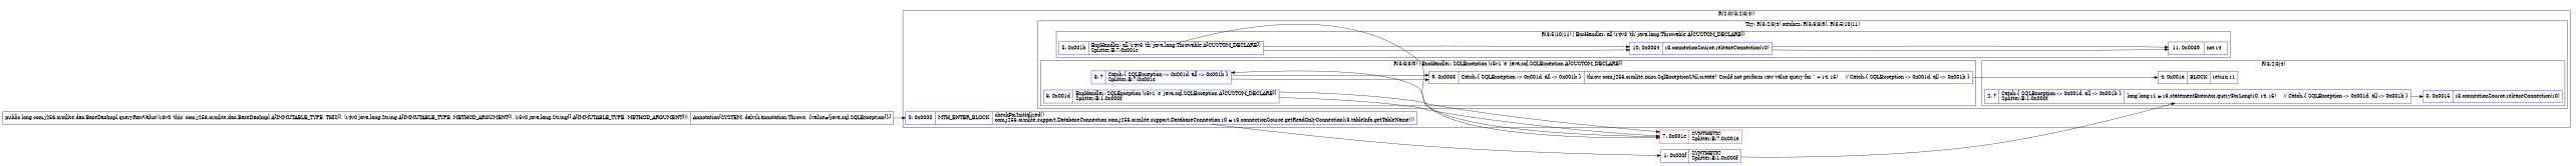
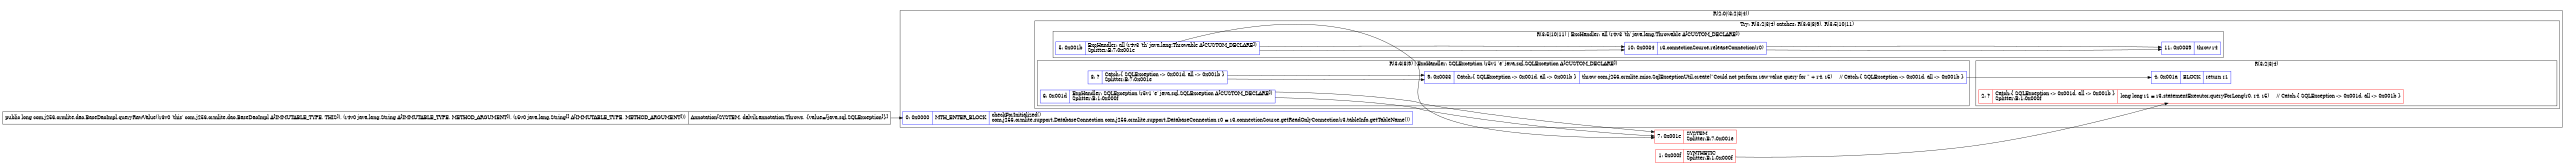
  digraph {
    rankdir=LR
    node [color=blue shape=record]
-   n1 [label="{2\:\ ?|Catch:\{ SQLException \-\> 0x001d, all \-\> 0x001b \}\lSplitter:B:1:0x000f\l|long long r1 = r3.statementExecutor.queryForLong(r0, r4, r5)     \/\/ Catch:\{ SQLException \-\> 0x001d, all \-\> 0x001b \}\l}"]
-   n2 [label="{3\:\ 0x0015|r3.connectionSource.releaseConnection(r0)\l}"]
+   n1 [color=red label="{2\:\ ?|Catch:\{ SQLException \-\> 0x001d, all \-\> 0x001b \}\lSplitter:B:1:0x000f\l|long long r1 = r3.statementExecutor.queryForLong(r0, r4, r5)     \/\/ Catch:\{ SQLException \-\> 0x001d, all \-\> 0x001b \}\l}"]
    n3 [label="{4\:\ 0x001a|BLOCK\l|return r1\l}"]
    n4 [label="{6\:\ 0x001d|ExcHandler: SQLException (r5v1 'e' java.sql.SQLException A[CUSTOM_DECLARE])\lSplitter:B:1:0x000f\l}"]
    n5 [label="{8\:\ ?|Catch:\{ SQLException \-\> 0x001d, all \-\> 0x001b \}\lSplitter:B:7:0x001e\l}"]
    n6 [label="{9\:\ 0x0033|Catch:\{ SQLException \-\> 0x001d, all \-\> 0x001b \}\l|throw com.j256.ormlite.misc.SqlExceptionUtil.create(\"Could not perform raw value query for \" + r4, r5)     \/\/ Catch:\{ SQLException \-\> 0x001d, all \-\> 0x001b \}\l}"]
    n7 [label="{5\:\ 0x001b|ExcHandler: all (r4v3 'th' java.lang.Throwable A[CUSTOM_DECLARE])\lSplitter:B:7:0x001e\l}"]
    n8 [label="{10\:\ 0x0034|r3.connectionSource.releaseConnection(r0)\l}"]
-   n9 [label="{11\:\ 0x0039|not r4\l}"]
+   n9 [label="{11\:\ 0x0039|throw r4\l}"]
    n10 [label="{0\:\ 0x0000|MTH_ENTER_BLOCK\l|checkForInitialized()\lcom.j256.ormlite.support.DatabaseConnection com.j256.ormlite.support.DatabaseConnection r0 = r3.connectionSource.getReadOnlyConnection(r3.tableInfo.getTableName())\l}"]
-   n11 [color=red label="{7\:\ 0x001e|SYNTHETIC\lSplitter:B:7:0x001e\l}"]
-   n12 [label="{1\:\ 0x000f|SYNTHETIC\lSplitter:B:1:0x000f\l}"]
+   n11 [color=red label="{7\:\ 0x001e|SYSTEM\lSplitter:B:7:0x001e\l}"]
+   n12 [color=red label="{1\:\ 0x000f|SYNTHETIC\lSplitter:B:1:0x000f\l}"]
    n13 [label="{public long com.j256.ormlite.dao.BaseDaoImpl.queryRawValue((r3v0 'this' com.j256.ormlite.dao.BaseDaoImpl A[IMMUTABLE_TYPE, THIS]), (r4v0 java.lang.String A[IMMUTABLE_TYPE, METHOD_ARGUMENT]), (r5v0 java.lang.String[] A[IMMUTABLE_TYPE, METHOD_ARGUMENT]))  | Annotation[SYSTEM, dalvik.annotation.Throws, \{value=[java.sql.SQLException]\}]\l}" color=""]
    subgraph cluster_1 {
      label="R(2:0|(3:2|3|4))"
      n10
      subgraph cluster_2 {
        label="Try: R(3:2|3|4) catches: R(3:6|8|9), R(3:5|10|11)"
        subgraph cluster_3 {
          label="R(3:2|3|4)"
          n1
-         n2
          n3
        }
        subgraph cluster_4 {
          label="R(3:6|8|9) | ExcHandler: SQLException (r5v1 'e' java.sql.SQLException A[CUSTOM_DECLARE])\l"
          n4
          n5
          n6
        }
        subgraph cluster_5 {
          label="R(3:5|10|11) | ExcHandler: all (r4v3 'th' java.lang.Throwable A[CUSTOM_DECLARE])\l"
          n7
          n8
          n9
        }
      }
    }
    subgraph cluster_6 {
      label="R(3:6|8|9) | ExcHandler: SQLException (r5v1 'e' java.sql.SQLException A[CUSTOM_DECLARE])\l"
    }
    subgraph cluster_7 {
      label="R(3:5|10|11) | ExcHandler: all (r4v3 'th' java.lang.Throwable A[CUSTOM_DECLARE])\l"
    }
-   n1 -> n2
    n4 -> n11
    n4 -> n11
    n5 -> n6
    n5 -> n6
    n6 -> n3
    n7 -> n8
    n7 -> n8
    n7 -> n11
    n8 -> n9
    n8 -> n9
-   n10 -> n12
-   n11 -> n5
    n12 -> n1
    n13 -> n10
  }
